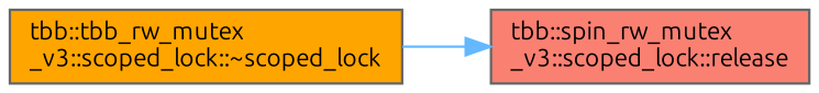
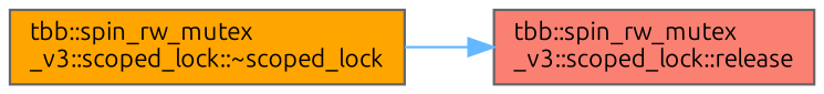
  digraph {
    rankdir=LR
    fontname=Ubuntu
    node [fontname=Ubuntu fontsize=10 shape=box style=filled]
-   n1 [color=gray40 fillcolor=orange fontcolor=black height=0.2 label="tbb::tbb_rw_mutex\l_v3::scoped_lock::~scoped_lock" width=0.4]
+   n1 [color=gray40 fillcolor=orange fontcolor=black height=0.2 label="tbb::spin_rw_mutex\l_v3::scoped_lock::~scoped_lock" width=0.4]
    n2 [color=grey40 fillcolor=salmon height=0.2 label="tbb::spin_rw_mutex\l_v3::scoped_lock::release" width=0.4]
    n1 -> n2 [color=steelblue1 fontname=Ubuntu fontsize=10 labelfontname=Helvetica labelfontsize=10 style=solid]
  }
